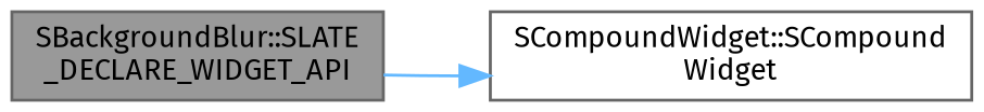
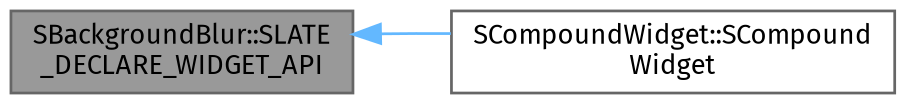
  digraph {
    rankdir=LR
    fontname="Fira Sans"
    node [fontname="Fira Sans" fontsize=10 shape=box style=filled]
    n1 [color=gray40 fillcolor=grey60 fontcolor=black height=0.2 label="SBackgroundBlur::SLATE\l_DECLARE_WIDGET_API" width=0.4]
    n2 [color=grey40 fillcolor=white height=0.2 label="SCompoundWidget::SCompound\lWidget" width=0.4]
-   n1 -> n2 [color=steelblue1 fontname="Fira Sans" fontsize=10 labelfontname=Helvetica labelfontsize=10 style=solid]
+   n2 -> n1 [color=steelblue1 fontname="Fira Sans" fontsize=10 labelfontname=Helvetica labelfontsize=10 style=solid]
  }
